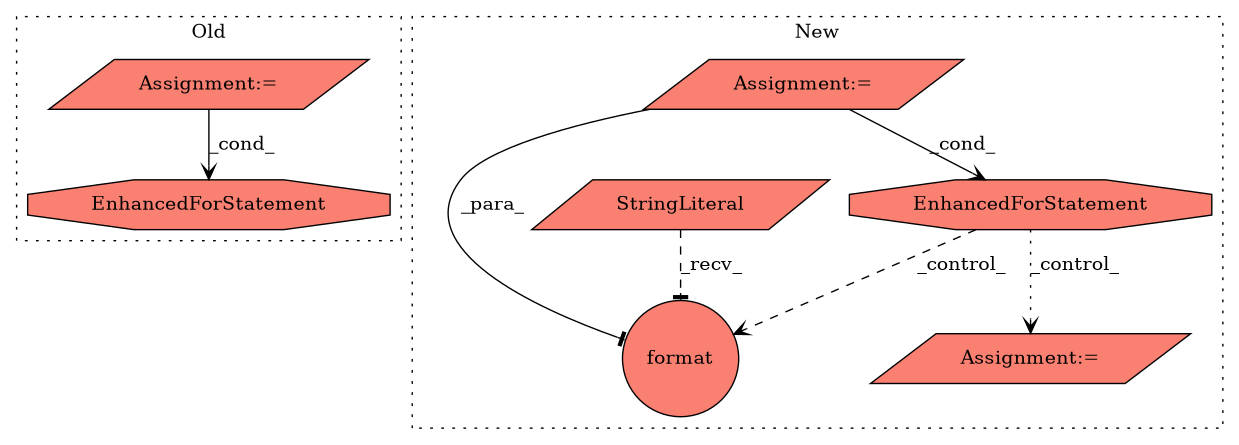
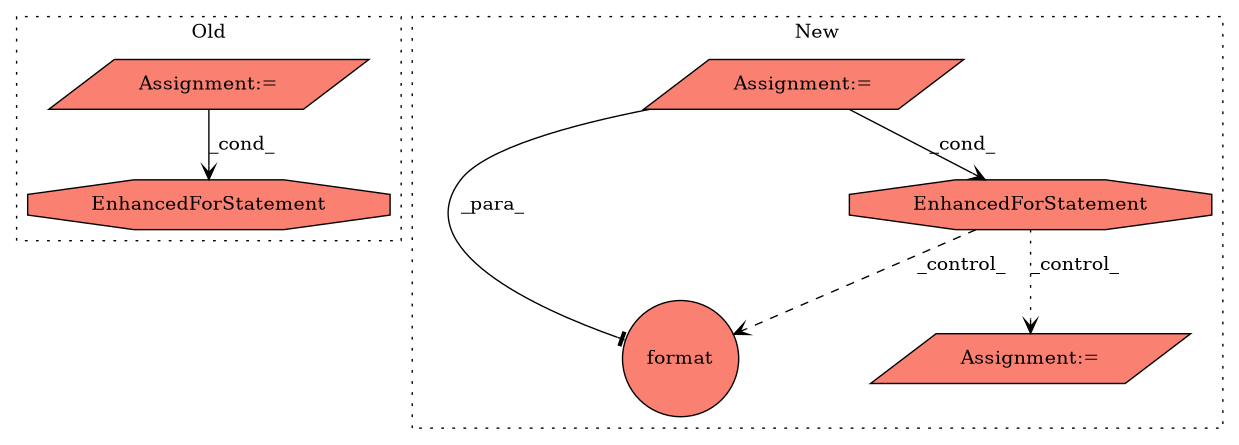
  digraph {
    node [a=7 l="53,2" s="2198,2282" shape=parallelogram style=filled fillcolor=salmon]
    edge [style=solid arrowhead=vee]
    n1 [a=70 label=EnhancedForStatement shape=octagon]
    n2 [label="Assignment:="]
    n3 [a=32 l="7,1" label=format s="2812,2832" shape=circle]
-   n4 [a=45 l=7 label=StringLiteral s=2804]
    n5 [l=11 label="Assignment:=" s=2320]
    n6 [a=70 label=EnhancedForStatement s="2455,2543" shape=octagon]
    n7 [l=1 label="Assignment:=" s=2902]
    subgraph cluster_1 {
      label=Old
      style=dotted
      n1
      n2
    }
    subgraph cluster_2 {
      label=New
      style=dotted
      n3
-     n4
      n5
      n6
      n7
    }
    n2 -> n1 [label=_cond_]
-   n4 -> n3 [label=_recv_ style=dashed arrowhead=tee]
    n5 -> n3 [label=_para_ arrowhead=tee]
    n5 -> n6 [label=_cond_]
    n6 -> n3 [label=_control_ style=dashed]
    n6 -> n7 [label=_control_ style=dotted]
  }
